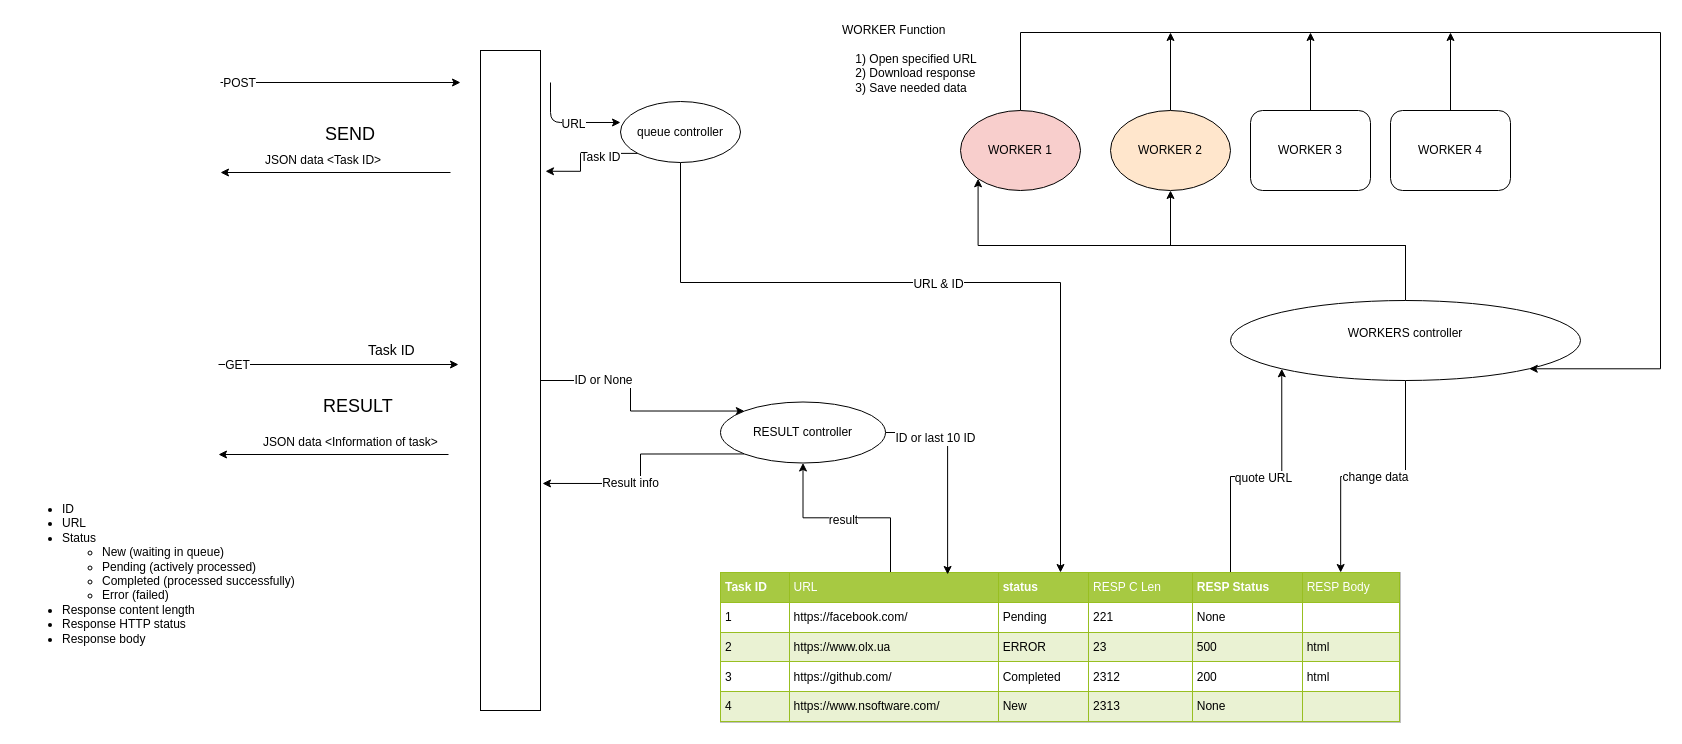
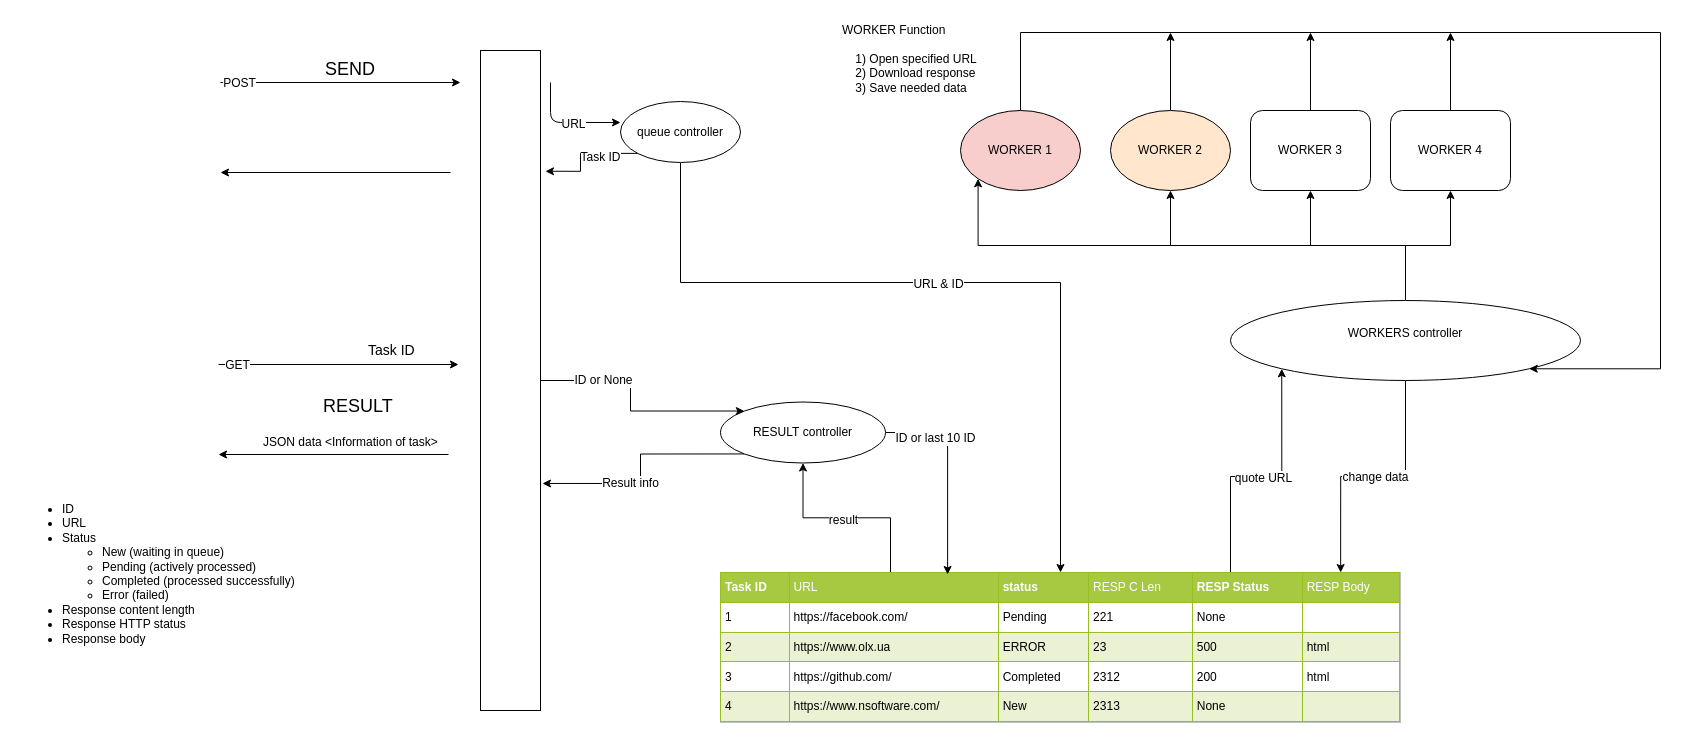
  <mxCell id="0" />
  <mxCell id="1" parent="0" />
  <mxCell id="2" style="edgeStyle=orthogonalEdgeStyle;rounded=0;orthogonalLoop=1;jettySize=auto;html=1;exitX=1;exitY=0.5;exitDx=0;exitDy=0;entryX=0;entryY=0;entryDx=0;entryDy=0;" edge="1" parent="1" source="4" target="33"><mxGeometry relative="1" as="geometry" /></mxCell>
  <mxCell id="3" value="ID or None" style="text;html=1;resizable=0;points=[];align=center;verticalAlign=middle;labelBackgroundColor=#ffffff;" vertex="1" connectable="0" parent="2"><mxGeometry x="-0.474" y="1" relative="1" as="geometry"><mxPoint as="offset" /></mxGeometry></mxCell>
  <mxCell id="4" value="" style="rounded=0;whiteSpace=wrap;html=1;" vertex="1" parent="1"><mxGeometry x="480" y="50" width="60" height="660" as="geometry" /></mxCell>
  <mxCell id="5" value="" style="endArrow=classic;html=1;" edge="1" parent="1"><mxGeometry width="50" height="50" relative="1" as="geometry"><mxPoint x="220" y="82" as="sourcePoint" /><mxPoint x="460" y="82" as="targetPoint" /></mxGeometry></mxCell>
  <mxCell id="6" value="POST" style="text;html=1;resizable=0;points=[];align=center;verticalAlign=middle;labelBackgroundColor=#ffffff;" vertex="1" connectable="0" parent="5"><mxGeometry x="-0.85" relative="1" as="geometry"><mxPoint as="offset" /></mxGeometry></mxCell>
  <mxCell id="7" value="" style="endArrow=classic;html=1;" edge="1" parent="1"><mxGeometry width="50" height="50" relative="1" as="geometry"><mxPoint x="450" y="172" as="sourcePoint" /><mxPoint x="220" y="172" as="targetPoint" /></mxGeometry></mxCell>
- <mxCell id="8" value="&lt;font style=&quot;font-size: 18px&quot;&gt;SEND&lt;/font&gt;" style="text;html=1;resizable=0;points=[];autosize=1;align=left;verticalAlign=top;spacingTop=-4;" vertex="1" parent="1"><mxGeometry x="323" y="121" width="70" height="20" as="geometry" /></mxCell>
- <mxCell id="9" value="JSON data &amp;lt;Task ID&amp;gt;" style="text;html=1;resizable=0;points=[];autosize=1;align=left;verticalAlign=top;spacingTop=-4;" vertex="1" parent="1"><mxGeometry x="263" y="150" width="130" height="20" as="geometry" /></mxCell>
+ <mxCell id="8" value="&lt;font style=&quot;font-size: 18px&quot;&gt;SEND&lt;/font&gt;" style="text;html=1;resizable=0;points=[];autosize=1;align=left;verticalAlign=top;spacingTop=-4;" vertex="1" parent="1"><mxGeometry x="323" y="56" width="70" height="20" as="geometry" /></mxCell>
  <mxCell id="10" value="" style="endArrow=classic;html=1;" edge="1" parent="1"><mxGeometry width="50" height="50" relative="1" as="geometry"><mxPoint x="218" y="364" as="sourcePoint" /><mxPoint x="458" y="364" as="targetPoint" /></mxGeometry></mxCell>
  <mxCell id="11" value="GET" style="text;html=1;resizable=0;points=[];align=center;verticalAlign=middle;labelBackgroundColor=#ffffff;" vertex="1" connectable="0" parent="10"><mxGeometry x="-0.85" relative="1" as="geometry"><mxPoint as="offset" /></mxGeometry></mxCell>
  <mxCell id="12" value="" style="endArrow=classic;html=1;" edge="1" parent="1"><mxGeometry width="50" height="50" relative="1" as="geometry"><mxPoint x="448" y="454" as="sourcePoint" /><mxPoint x="218" y="454" as="targetPoint" /></mxGeometry></mxCell>
  <mxCell id="13" value="&lt;font style=&quot;font-size: 18px&quot;&gt;RESULT&lt;/font&gt;" style="text;html=1;resizable=0;points=[];autosize=1;align=left;verticalAlign=top;spacingTop=-4;" vertex="1" parent="1"><mxGeometry x="321" y="393" width="90" height="20" as="geometry" /></mxCell>
  <mxCell id="14" value="JSON data &amp;lt;Information of task&amp;gt;" style="text;html=1;resizable=0;points=[];autosize=1;align=left;verticalAlign=top;spacingTop=-4;" vertex="1" parent="1"><mxGeometry x="261" y="432" width="190" height="20" as="geometry" /></mxCell>
  <mxCell id="15" value="&lt;font style=&quot;font-size: 14px&quot;&gt;Task ID&lt;/font&gt;" style="text;html=1;resizable=0;points=[];autosize=1;align=left;verticalAlign=top;spacingTop=-4;" vertex="1" parent="1"><mxGeometry x="366" y="339" width="60" height="20" as="geometry" /></mxCell>
  <mxCell id="16" value="&lt;ul&gt;&lt;li&gt;ID&lt;/li&gt;&lt;li&gt;URL&lt;/li&gt;&lt;li&gt;Status&lt;ul&gt;&lt;li&gt;New (waiting in queue)&lt;/li&gt;&lt;li&gt;Pending (actively processed)&lt;/li&gt;&lt;li&gt;Completed (processed successfully)&lt;/li&gt;&lt;li&gt;Error (failed)&lt;/li&gt;&lt;/ul&gt;&lt;/li&gt;&lt;li&gt;Response content length&lt;/li&gt;&lt;li&gt;Response HTTP status&lt;/li&gt;&lt;li&gt;Response body&lt;/li&gt;&lt;/ul&gt;" style="text;html=1;resizable=0;points=[];autosize=1;align=left;verticalAlign=top;spacingTop=-4;" vertex="1" parent="1"><mxGeometry x="20" y="487" width="290" height="170" as="geometry" /></mxCell>
  <mxCell id="17" style="edgeStyle=orthogonalEdgeStyle;rounded=0;orthogonalLoop=1;jettySize=auto;html=1;exitX=0.25;exitY=0;exitDx=0;exitDy=0;entryX=0.5;entryY=1;entryDx=0;entryDy=0;" edge="1" parent="1" source="21" target="33"><mxGeometry relative="1" as="geometry" /></mxCell>
  <mxCell id="18" value="result" style="text;html=1;resizable=0;points=[];align=center;verticalAlign=middle;labelBackgroundColor=#ffffff;" vertex="1" connectable="0" parent="17"><mxGeometry x="0.032" y="2" relative="1" as="geometry"><mxPoint as="offset" /></mxGeometry></mxCell>
  <mxCell id="19" style="edgeStyle=orthogonalEdgeStyle;rounded=0;orthogonalLoop=1;jettySize=auto;html=1;exitX=0.75;exitY=0;exitDx=0;exitDy=0;entryX=0;entryY=1;entryDx=0;entryDy=0;" edge="1" parent="1" source="21" target="40"><mxGeometry relative="1" as="geometry" /></mxCell>
  <mxCell id="20" value="quote URL" style="text;html=1;resizable=0;points=[];align=center;verticalAlign=middle;labelBackgroundColor=#ffffff;" vertex="1" connectable="0" parent="19"><mxGeometry y="-1" relative="1" as="geometry"><mxPoint as="offset" /></mxGeometry></mxCell>
  <mxCell id="21" value="&lt;table border=&quot;1&quot; width=&quot;100%&quot; cellpadding=&quot;4&quot; style=&quot;width: 100% ; height: 100% ; border-collapse: collapse&quot;&gt;&lt;tbody&gt;&lt;tr style=&quot;background-color: #a7c942 ; color: #ffffff ; border: 1px solid #98bf21&quot;&gt;&lt;th align=&quot;left&quot;&gt;Task ID&lt;/th&gt;&lt;td&gt;URL&lt;/td&gt;&lt;th align=&quot;left&quot;&gt;status&lt;/th&gt;&lt;td&gt;RESP C Len&lt;/td&gt;&lt;th align=&quot;left&quot;&gt;RESP Status&lt;/th&gt;&lt;td&gt;RESP Body&lt;/td&gt;&lt;/tr&gt;&lt;tr style=&quot;border: 1px solid #98bf21&quot;&gt;&lt;td&gt;1&lt;/td&gt;&lt;td&gt;https://facebook.com/&lt;/td&gt;&lt;td&gt;Pending&lt;/td&gt;&lt;td&gt;221&lt;/td&gt;&lt;td&gt;None&lt;/td&gt;&lt;td&gt;&lt;br&gt;&lt;/td&gt;&lt;/tr&gt;&lt;tr style=&quot;background-color: #eaf2d3 ; border: 1px solid #98bf21&quot;&gt;&lt;td&gt;2&lt;/td&gt;&lt;td&gt;https://www.olx.ua&lt;/td&gt;&lt;td&gt;ERROR&lt;/td&gt;&lt;td&gt;23&lt;/td&gt;&lt;td&gt;500&lt;/td&gt;&lt;td&gt;html&lt;/td&gt;&lt;/tr&gt;&lt;tr style=&quot;border: 1px solid #98bf21&quot;&gt;&lt;td&gt;3&lt;/td&gt;&lt;td&gt;https://github.com/&lt;br&gt;&lt;/td&gt;&lt;td&gt;Completed&lt;br&gt;&lt;/td&gt;&lt;td&gt;2312&lt;/td&gt;&lt;td&gt;200&lt;/td&gt;&lt;td&gt;html&lt;br&gt;&lt;/td&gt;&lt;/tr&gt;&lt;tr style=&quot;background-color: #eaf2d3 ; border: 1px solid #98bf21&quot;&gt;&lt;td&gt;4&lt;/td&gt;&lt;td&gt;https://www.nsoftware.com/&lt;br&gt;&lt;/td&gt;&lt;td&gt;New&lt;/td&gt;&lt;td&gt;2313&lt;/td&gt;&lt;td&gt;None&lt;/td&gt;&lt;td&gt;&lt;br&gt;&lt;/td&gt;&lt;/tr&gt;&lt;/tbody&gt;&lt;/table&gt;" style="text;html=1;strokeColor=#c0c0c0;fillColor=#ffffff;overflow=fill;rounded=0;" vertex="1" parent="1"><mxGeometry x="720" y="572" width="680" height="150" as="geometry" /></mxCell>
  <mxCell id="22" style="edgeStyle=orthogonalEdgeStyle;rounded=0;orthogonalLoop=1;jettySize=auto;html=1;exitX=0.5;exitY=1;exitDx=0;exitDy=0;entryX=0.5;entryY=0;entryDx=0;entryDy=0;" edge="1" parent="1" source="26" target="21"><mxGeometry relative="1" as="geometry"><mxPoint x="900" y="502" as="targetPoint" /><Array as="points"><mxPoint x="680" y="282" /><mxPoint x="1060" y="282" /></Array></mxGeometry></mxCell>
  <mxCell id="23" value="&lt;span&gt;URL &amp;amp; ID&lt;/span&gt;" style="text;html=1;resizable=0;points=[];align=center;verticalAlign=middle;labelBackgroundColor=#ffffff;" vertex="1" connectable="0" parent="22"><mxGeometry x="-0.046" y="-1" relative="1" as="geometry"><mxPoint as="offset" /></mxGeometry></mxCell>
  <mxCell id="24" style="edgeStyle=orthogonalEdgeStyle;rounded=0;orthogonalLoop=1;jettySize=auto;html=1;exitX=0;exitY=1;exitDx=0;exitDy=0;entryX=1.083;entryY=0.183;entryDx=0;entryDy=0;entryPerimeter=0;" edge="1" parent="1" source="26" target="4"><mxGeometry relative="1" as="geometry" /></mxCell>
  <mxCell id="25" value="&lt;span&gt;Task ID&lt;/span&gt;" style="text;html=1;resizable=0;points=[];align=center;verticalAlign=middle;labelBackgroundColor=#ffffff;" vertex="1" connectable="0" parent="24"><mxGeometry x="-0.309" y="4" relative="1" as="geometry"><mxPoint as="offset" /></mxGeometry></mxCell>
  <mxCell id="26" value="&lt;span&gt;queue controller&lt;/span&gt;" style="ellipse;whiteSpace=wrap;html=1;" vertex="1" parent="1"><mxGeometry x="620" y="101" width="120" height="61" as="geometry" /></mxCell>
  <mxCell id="27" value="" style="endArrow=classic;html=1;entryX=0;entryY=0.344;entryDx=0;entryDy=0;entryPerimeter=0;" edge="1" parent="1" target="26"><mxGeometry width="50" height="50" relative="1" as="geometry"><mxPoint x="550" y="82" as="sourcePoint" /><mxPoint x="590" y="82" as="targetPoint" /><Array as="points"><mxPoint x="550" y="122" /></Array></mxGeometry></mxCell>
  <mxCell id="28" value="&lt;span&gt;URL&lt;/span&gt;" style="text;html=1;resizable=0;points=[];align=center;verticalAlign=middle;labelBackgroundColor=#ffffff;" vertex="1" connectable="0" parent="27"><mxGeometry x="-0.273" y="23" relative="1" as="geometry"><mxPoint x="23" y="24" as="offset" /></mxGeometry></mxCell>
  <mxCell id="29" style="edgeStyle=orthogonalEdgeStyle;rounded=0;orthogonalLoop=1;jettySize=auto;html=1;exitX=0;exitY=1;exitDx=0;exitDy=0;entryX=1.033;entryY=0.656;entryDx=0;entryDy=0;entryPerimeter=0;" edge="1" parent="1" source="33" target="4"><mxGeometry relative="1" as="geometry"><Array as="points"><mxPoint x="640" y="453" /><mxPoint x="640" y="483" /></Array></mxGeometry></mxCell>
  <mxCell id="30" value="Result info" style="text;html=1;resizable=0;points=[];align=center;verticalAlign=middle;labelBackgroundColor=#ffffff;" vertex="1" connectable="0" parent="29"><mxGeometry x="0.246" relative="1" as="geometry"><mxPoint as="offset" /></mxGeometry></mxCell>
  <mxCell id="31" style="edgeStyle=orthogonalEdgeStyle;rounded=0;orthogonalLoop=1;jettySize=auto;html=1;exitX=1;exitY=0.5;exitDx=0;exitDy=0;entryX=0.334;entryY=0.013;entryDx=0;entryDy=0;entryPerimeter=0;" edge="1" parent="1" source="33" target="21"><mxGeometry relative="1" as="geometry" /></mxCell>
  <mxCell id="32" value="ID or last 10 ID" style="text;html=1;resizable=0;points=[];align=center;verticalAlign=middle;labelBackgroundColor=#ffffff;" vertex="1" connectable="0" parent="31"><mxGeometry x="-0.518" y="-5" relative="1" as="geometry"><mxPoint as="offset" /></mxGeometry></mxCell>
  <mxCell id="33" value="&lt;span&gt;RESULT&lt;/span&gt;&lt;span&gt;&amp;nbsp;controller&lt;/span&gt;" style="ellipse;whiteSpace=wrap;html=1;" vertex="1" parent="1"><mxGeometry x="720" y="401.5" width="165" height="61" as="geometry" /></mxCell>
  <mxCell id="34" style="edgeStyle=orthogonalEdgeStyle;rounded=0;orthogonalLoop=1;jettySize=auto;html=1;exitX=0.5;exitY=1;exitDx=0;exitDy=0;entryX=0.912;entryY=0;entryDx=0;entryDy=0;entryPerimeter=0;" edge="1" parent="1" source="40" target="21"><mxGeometry relative="1" as="geometry" /></mxCell>
  <mxCell id="35" value="change data" style="text;html=1;resizable=0;points=[];align=center;verticalAlign=middle;labelBackgroundColor=#ffffff;" vertex="1" connectable="0" parent="34"><mxGeometry x="-0.025" y="-2" relative="1" as="geometry"><mxPoint x="-2" y="2" as="offset" /></mxGeometry></mxCell>
  <mxCell id="36" value="" style="edgeStyle=orthogonalEdgeStyle;rounded=0;orthogonalLoop=1;jettySize=auto;html=1;exitX=0.5;exitY=0;exitDx=0;exitDy=0;entryX=0;entryY=1;entryDx=0;entryDy=0;" edge="1" parent="1" source="40" target="42"><mxGeometry relative="1" as="geometry" /></mxCell>
  <mxCell id="37" style="edgeStyle=orthogonalEdgeStyle;rounded=0;orthogonalLoop=1;jettySize=auto;html=1;exitX=0.5;exitY=0;exitDx=0;exitDy=0;entryX=0.5;entryY=1;entryDx=0;entryDy=0;" edge="1" parent="1" source="40" target="44"><mxGeometry relative="1" as="geometry" /></mxCell>
+ <mxCell id="38" style="edgeStyle=orthogonalEdgeStyle;rounded=0;orthogonalLoop=1;jettySize=auto;html=1;exitX=0.5;exitY=0;exitDx=0;exitDy=0;entryX=0.5;entryY=1;entryDx=0;entryDy=0;" edge="1" parent="1" source="40" target="46"><mxGeometry relative="1" as="geometry" /></mxCell>
+ <mxCell id="39" style="edgeStyle=orthogonalEdgeStyle;rounded=0;orthogonalLoop=1;jettySize=auto;html=1;exitX=0.5;exitY=0;exitDx=0;exitDy=0;entryX=0.5;entryY=1;entryDx=0;entryDy=0;" edge="1" parent="1" source="40" target="48"><mxGeometry relative="1" as="geometry" /></mxCell>
  <mxCell id="40" value="&lt;span&gt;WORKERS&amp;nbsp;&lt;/span&gt;controller&lt;span&gt;&lt;br&gt;&lt;br&gt;&lt;/span&gt;" style="ellipse;whiteSpace=wrap;html=1;" vertex="1" parent="1"><mxGeometry x="1230" y="300" width="350" height="80" as="geometry" /></mxCell>
  <mxCell id="41" style="edgeStyle=orthogonalEdgeStyle;rounded=0;orthogonalLoop=1;jettySize=auto;html=1;exitX=0.5;exitY=0;exitDx=0;exitDy=0;entryX=1;entryY=1;entryDx=0;entryDy=0;" edge="1" parent="1" source="42" target="40"><mxGeometry relative="1" as="geometry"><Array as="points"><mxPoint x="1020" y="32" /><mxPoint x="1660" y="32" /><mxPoint x="1660" y="368" /></Array></mxGeometry></mxCell>
  <mxCell id="42" value="&lt;span&gt;WORKER 1&lt;/span&gt;" style="ellipse;whiteSpace=wrap;html=1;fillColor=#f8cecc;" vertex="1" parent="1"><mxGeometry x="960" y="110" width="120" height="80" as="geometry" /></mxCell>
  <mxCell id="43" style="edgeStyle=orthogonalEdgeStyle;rounded=0;orthogonalLoop=1;jettySize=auto;html=1;exitX=0.5;exitY=0;exitDx=0;exitDy=0;" edge="1" parent="1" source="44"><mxGeometry relative="1" as="geometry"><mxPoint x="1170" y="32" as="targetPoint" /></mxGeometry></mxCell>
  <mxCell id="44" value="&lt;span&gt;WORKER 2&lt;/span&gt;" style="ellipse;whiteSpace=wrap;html=1;fillColor=#ffe6cc;" vertex="1" parent="1"><mxGeometry x="1110" y="110" width="120" height="80" as="geometry" /></mxCell>
  <mxCell id="45" style="edgeStyle=orthogonalEdgeStyle;rounded=0;orthogonalLoop=1;jettySize=auto;html=1;exitX=0.5;exitY=0;exitDx=0;exitDy=0;" edge="1" parent="1" source="46"><mxGeometry relative="1" as="geometry"><mxPoint x="1310" y="32" as="targetPoint" /></mxGeometry></mxCell>
  <mxCell id="46" value="&lt;span&gt;WORKER 3&lt;/span&gt;" style="whiteSpace=wrap;html=1;rounded=1;" vertex="1" parent="1"><mxGeometry x="1250" y="110" width="120" height="80" as="geometry" /></mxCell>
  <mxCell id="47" style="edgeStyle=orthogonalEdgeStyle;rounded=0;orthogonalLoop=1;jettySize=auto;html=1;exitX=0.5;exitY=0;exitDx=0;exitDy=0;" edge="1" parent="1" source="48"><mxGeometry relative="1" as="geometry"><mxPoint x="1450" y="32" as="targetPoint" /></mxGeometry></mxCell>
  <mxCell id="48" value="&lt;span&gt;WORKER 4&lt;/span&gt;" style="whiteSpace=wrap;html=1;rounded=1;" vertex="1" parent="1"><mxGeometry x="1390" y="110" width="120" height="80" as="geometry" /></mxCell>
  <mxCell id="49" value="&lt;span&gt;WORKER Function&lt;/span&gt;&lt;br&gt;&lt;br&gt;&lt;div&gt;&amp;nbsp; &amp;nbsp; 1) Open specified URL&lt;/div&gt;&lt;span&gt;&amp;nbsp; &amp;nbsp; 2)&amp;nbsp;&lt;/span&gt;&lt;span&gt;Download response&lt;br&gt;&lt;/span&gt;&lt;span&gt;&amp;nbsp; &amp;nbsp; 3)&amp;nbsp;&lt;/span&gt;&lt;span&gt;Save needed data&lt;br&gt;&lt;/span&gt;&lt;br&gt;" style="text;html=1;resizable=0;points=[];autosize=1;align=left;verticalAlign=top;spacingTop=-4;" vertex="1" parent="1"><mxGeometry x="840" y="20" width="150" height="90" as="geometry" /></mxCell>
